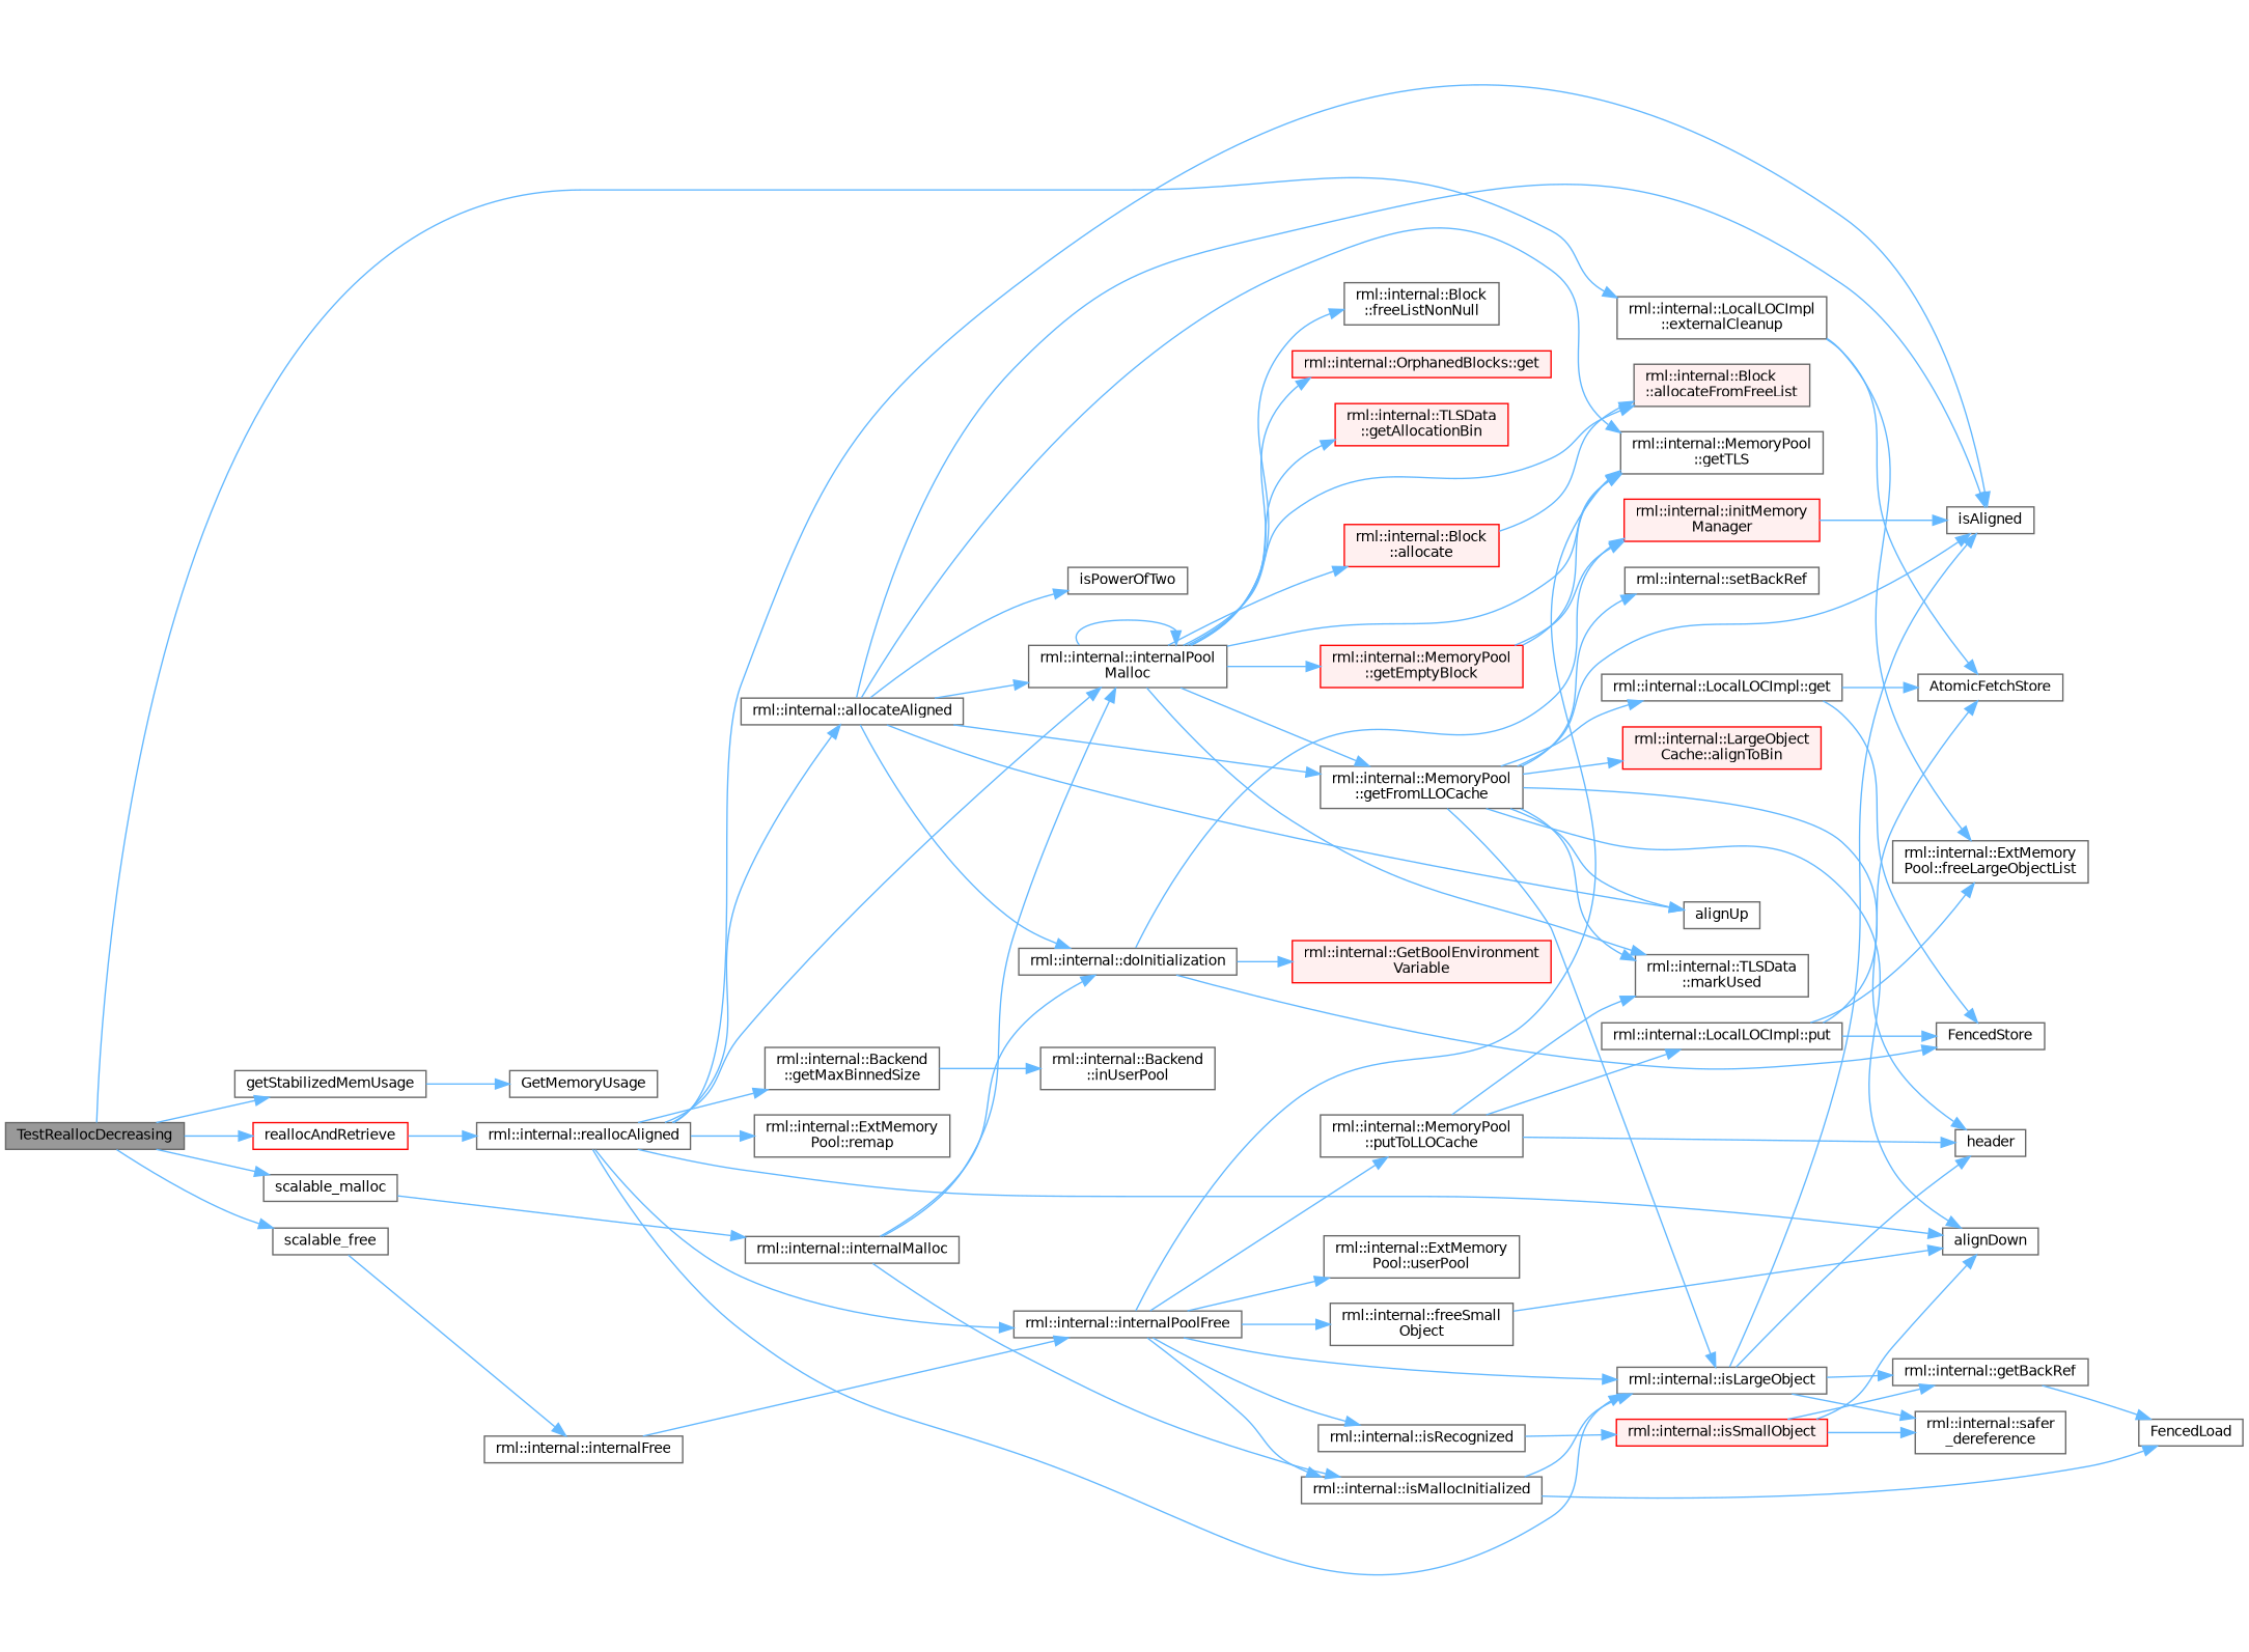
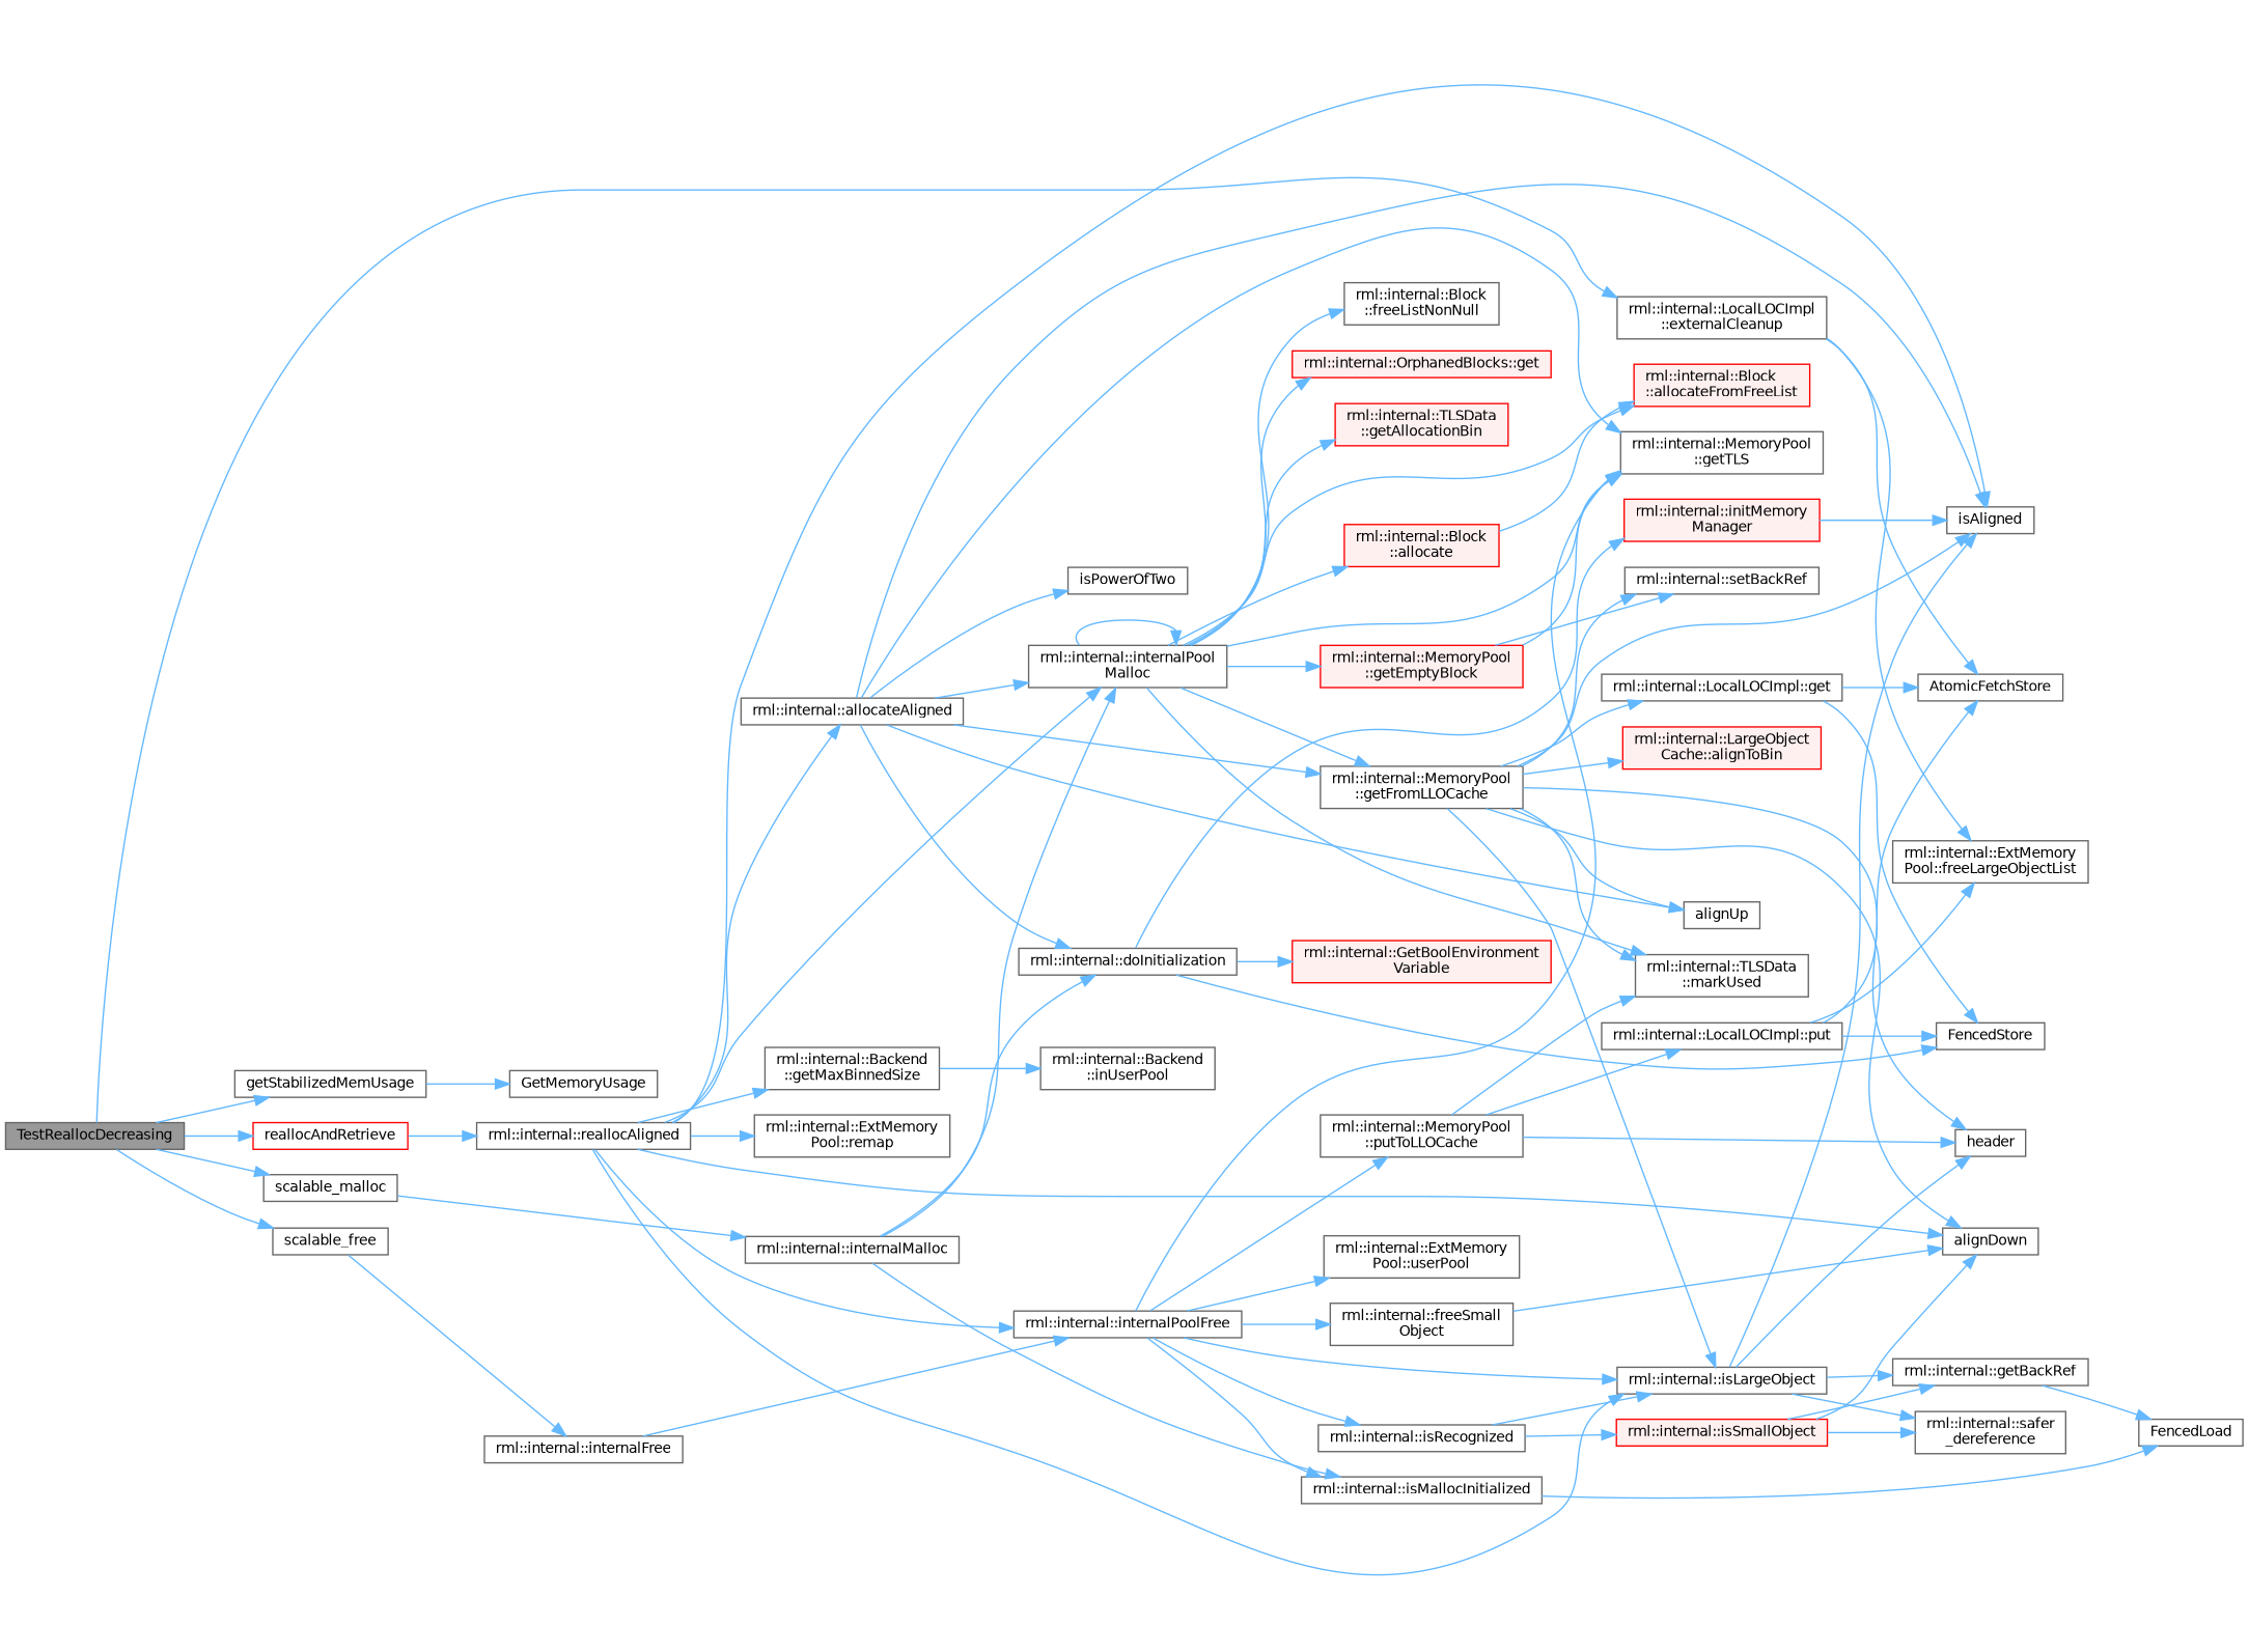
  digraph {
    rankdir=LR
    node [color=grey40 fillcolor=white fontname=Helvetica fontsize=10 shape=box style=filled]
    edge [color=steelblue1 fontname=Helvetica fontsize=10 labelfontname=Helvetica labelfontsize=10 style=solid]
    n1 [color=gray40 fillcolor=grey60 fontcolor=black height=0.2 label=TestReallocDecreasing width=0.4]
    n2 [height=0.2 label="rml::internal::LocalLOCImpl\l::externalCleanup" width=0.4]
    n3 [height=0.2 label=getStabilizedMemUsage width=0.4]
    n4 [color=red height=0.2 label=reallocAndRetrieve width=0.4]
    n5 [height=0.2 label=scalable_free width=0.4]
    n6 [height=0.2 label=scalable_malloc width=0.4]
    n7 [height=0.2 label=AtomicFetchStore width=0.4]
    n8 [height=0.2 label="rml::internal::ExtMemory\lPool::freeLargeObjectList" width=0.4]
    n9 [height=0.2 label=GetMemoryUsage width=0.4]
    n10 [height=0.2 label="rml::internal::reallocAligned" width=0.4]
    n11 [height=0.2 label="rml::internal::internalFree" width=0.4]
    n12 [height=0.2 label="rml::internal::internalMalloc" width=0.4]
    n13 [height=0.2 label=alignDown width=0.4]
    n14 [height=0.2 label="rml::internal::allocateAligned" width=0.4]
    n15 [height=0.2 label=isAligned width=0.4]
    n16 [height=0.2 label="rml::internal::isLargeObject" width=0.4]
    n17 [height=0.2 label="rml::internal::internalPool\lMalloc" width=0.4]
    n18 [height=0.2 label="rml::internal::Backend\l::getMaxBinnedSize" width=0.4]
    n19 [height=0.2 label="rml::internal::internalPoolFree" width=0.4]
    n20 [height=0.2 label="rml::internal::ExtMemory\lPool::remap" width=0.4]
    n21 [height=0.2 label=alignUp width=0.4]
    n22 [height=0.2 label="rml::internal::doInitialization" width=0.4]
    n23 [height=0.2 label="rml::internal::MemoryPool\l::getFromLLOCache" width=0.4]
    n24 [height=0.2 label="rml::internal::MemoryPool\l::getTLS" width=0.4]
    n25 [height=0.2 label=isPowerOfTwo width=0.4]
    n26 [height=0.2 label=header width=0.4]
    n27 [height=0.2 label="rml::internal::getBackRef" width=0.4]
    n28 [height=0.2 label="rml::internal::safer\l_dereference" width=0.4]
    n29 [height=0.2 label="rml::internal::TLSData\l::markUsed" width=0.4]
    n30 [color=red fillcolor="#FFF0F0" height=0.2 label="rml::internal::Block\l::allocate" width=0.4]
-   n31 [fillcolor="#FFF0F0" height=0.2 label="rml::internal::Block\l::allocateFromFreeList" width=0.4]
+   n31 [color=red fillcolor="#FFF0F0" height=0.2 label="rml::internal::Block\l::allocateFromFreeList" width=0.4]
    n32 [height=0.2 label="rml::internal::Block\l::freeListNonNull" width=0.4]
    n33 [color=red fillcolor="#FFF0F0" height=0.2 label="rml::internal::OrphanedBlocks::get" width=0.4]
    n34 [color=red fillcolor="#FFF0F0" height=0.2 label="rml::internal::TLSData\l::getAllocationBin" width=0.4]
    n35 [color=red fillcolor="#FFF0F0" height=0.2 label="rml::internal::MemoryPool\l::getEmptyBlock" width=0.4]
    n36 [height=0.2 label="rml::internal::Backend\l::inUserPool" width=0.4]
    n37 [height=0.2 label="rml::internal::isMallocInitialized" width=0.4]
    n38 [height=0.2 label="rml::internal::freeSmall\lObject" width=0.4]
    n39 [height=0.2 label="rml::internal::isRecognized" width=0.4]
    n40 [height=0.2 label="rml::internal::MemoryPool\l::putToLLOCache" width=0.4]
    n41 [height=0.2 label="rml::internal::ExtMemory\lPool::userPool" width=0.4]
    n42 [height=0.2 label=FencedStore width=0.4]
    n43 [color=red fillcolor="#FFF0F0" height=0.2 label="rml::internal::GetBoolEnvironment\lVariable" width=0.4]
    n44 [color=red fillcolor="#FFF0F0" height=0.2 label="rml::internal::initMemory\lManager" width=0.4]
    n45 [color=red fillcolor="#FFF0F0" height=0.2 label="rml::internal::LargeObject\lCache::alignToBin" width=0.4]
    n46 [height=0.2 label="rml::internal::LocalLOCImpl::get" width=0.4]
    n47 [height=0.2 label="rml::internal::setBackRef" width=0.4]
    n48 [height=0.2 label=FencedLoad width=0.4]
    n49 [color=red fillcolor="#FFF0F0" height=0.2 label="rml::internal::isSmallObject" width=0.4]
    n50 [height=0.2 label="rml::internal::LocalLOCImpl::put" width=0.4]
    n1 -> n2
    n1 -> n3
    n1 -> n4
    n1 -> n5
    n1 -> n6
    n2 -> n7
    n2 -> n8
    n3 -> n9
    n4 -> n10
    n5 -> n11
    n6 -> n12
    n10 -> n13
    n10 -> n14
    n10 -> n15
    n10 -> n16
    n10 -> n17
    n10 -> n18
    n10 -> n19
    n10 -> n20
    n11 -> n19
    n12 -> n17
    n12 -> n22
    n12 -> n37
    n14 -> n15
    n14 -> n17
    n14 -> n21
    n14 -> n22
    n14 -> n23
    n14 -> n24
    n14 -> n25
    n16 -> n15
    n16 -> n26
    n16 -> n27
    n16 -> n28
    n17 -> n17
    n17 -> n23
    n17 -> n24
    n17 -> n29
    n17 -> n30
    n17 -> n31
    n17 -> n32
    n17 -> n33
    n17 -> n34
    n17 -> n35
    n18 -> n36
    n19 -> n16
    n19 -> n24
    n19 -> n37
    n19 -> n38
    n19 -> n39
    n19 -> n40
    n19 -> n41
    n22 -> n42
    n22 -> n43
    n22 -> n44
    n23 -> n13
    n23 -> n15
    n23 -> n16
    n23 -> n21
    n23 -> n26
    n23 -> n29
    n23 -> n45
    n23 -> n46
    n23 -> n47
    n27 -> n48
    n30 -> n31
    n35 -> n24
-   n35 -> n44
+   n35 -> n47
    n37 -> n48
    n38 -> n13
-   n37 -> n16
+   n39 -> n16
    n39 -> n49
    n40 -> n26
    n40 -> n29
    n40 -> n50
    n44 -> n15
    n46 -> n7
    n46 -> n42
    n49 -> n13
    n49 -> n27
    n49 -> n28
    n50 -> n7
    n50 -> n8
    n50 -> n42
  }
